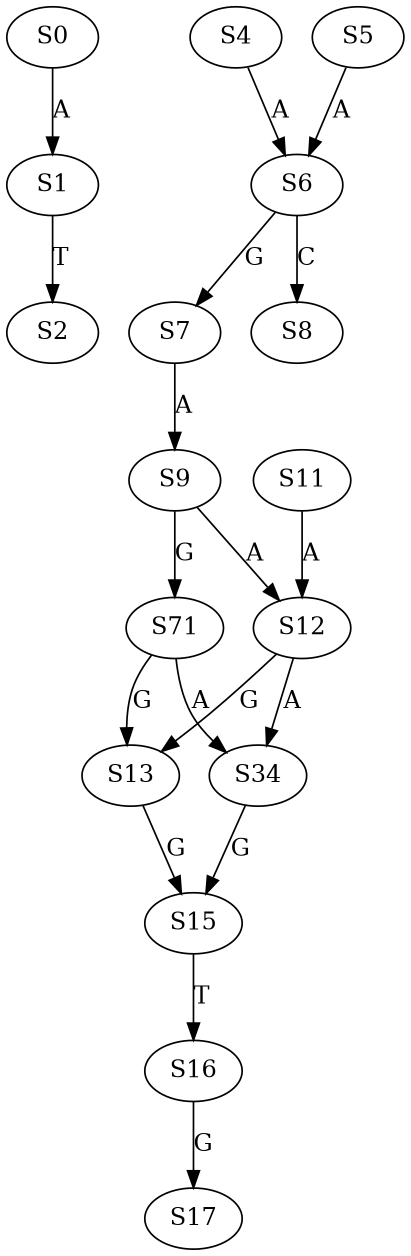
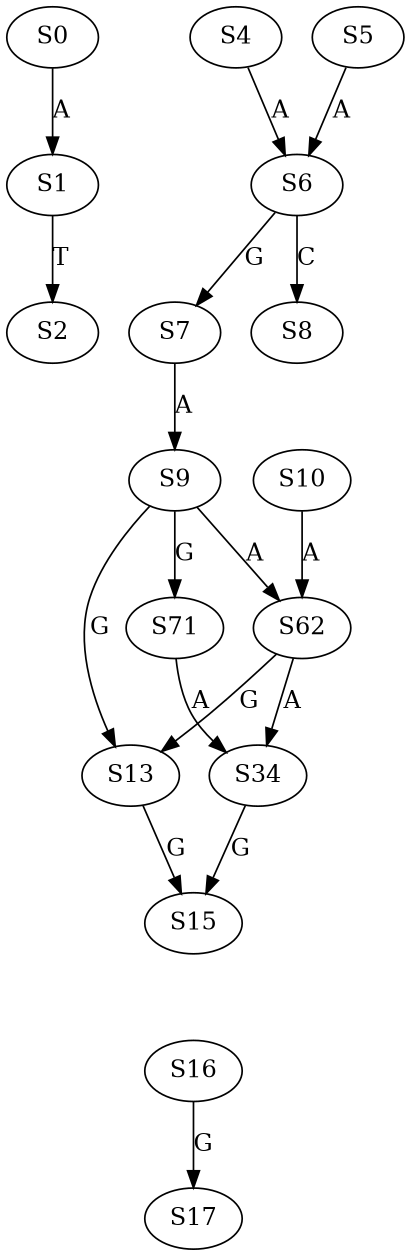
  strict digraph {
    S0
    S1
    S2
    S4
    S6
    S5
    S7
    S8
    S9
    n10 [label=S71]
-   S12
-   S10 [label=S11]
+   S12 [label=S62]
+   S10
    S13
    n14 [label=S34]
    S15
    S16
    S17
    S0 -> S1 [label=A]
    S1 -> S2 [label=T]
    S4 -> S6 [label=A]
    S6 -> S7 [label=G]
    S6 -> S8 [label=C]
    S5 -> S6 [label=A]
    S7 -> S9 [label=A]
    S9 -> n10 [label=G]
    S9 -> S12 [label=A]
-   n10 -> S13 [label=G]
+   S9 -> S13 [label=G]
    n10 -> n14 [label=A]
    S12 -> S13 [label=G]
    S12 -> n14 [label=A]
    S10 -> S12 [label=A]
    S13 -> S15 [label=G]
    n14 -> S15 [label=G]
-   S15 -> S16 [label=T]
    S16 -> S17 [label=G]
  }
